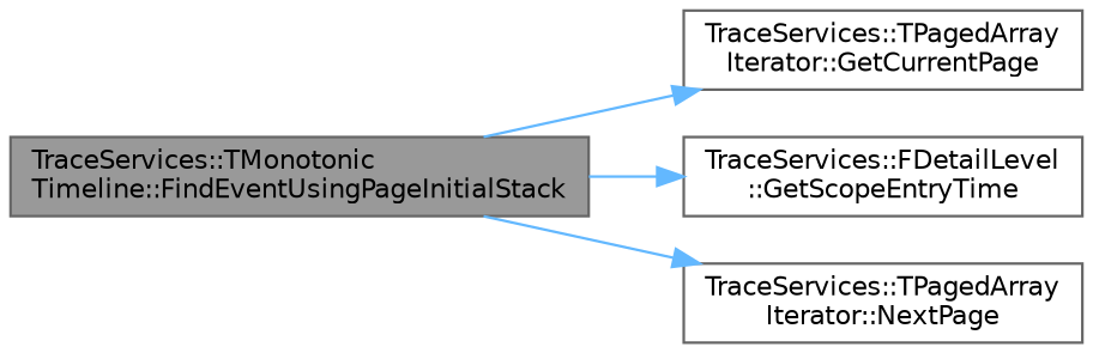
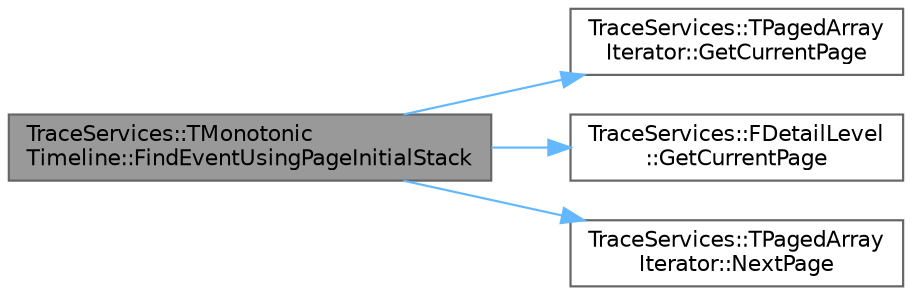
  digraph {
    rankdir=LR
    node [color=grey40 fillcolor=white fontname=Helvetica fontsize=10 shape=box style=filled]
    edge [color=steelblue1 fontname=Helvetica fontsize=10 labelfontname=Helvetica labelfontsize=10 style=solid]
    n1 [color=gray40 fillcolor=grey60 fontcolor=black height=0.2 label="TraceServices::TMonotonic\lTimeline::FindEventUsingPageInitialStack" width=0.4]
    n2 [height=0.2 label="TraceServices::TPagedArray\lIterator::GetCurrentPage" width=0.4]
-   n3 [height=0.2 label="TraceServices::FDetailLevel\l::GetScopeEntryTime" width=0.4]
+   n3 [height=0.2 label="TraceServices::FDetailLevel\l::GetCurrentPage" width=0.4]
    n4 [height=0.2 label="TraceServices::TPagedArray\lIterator::NextPage" width=0.4]
    n1 -> n2
    n1 -> n3
    n1 -> n4
  }
